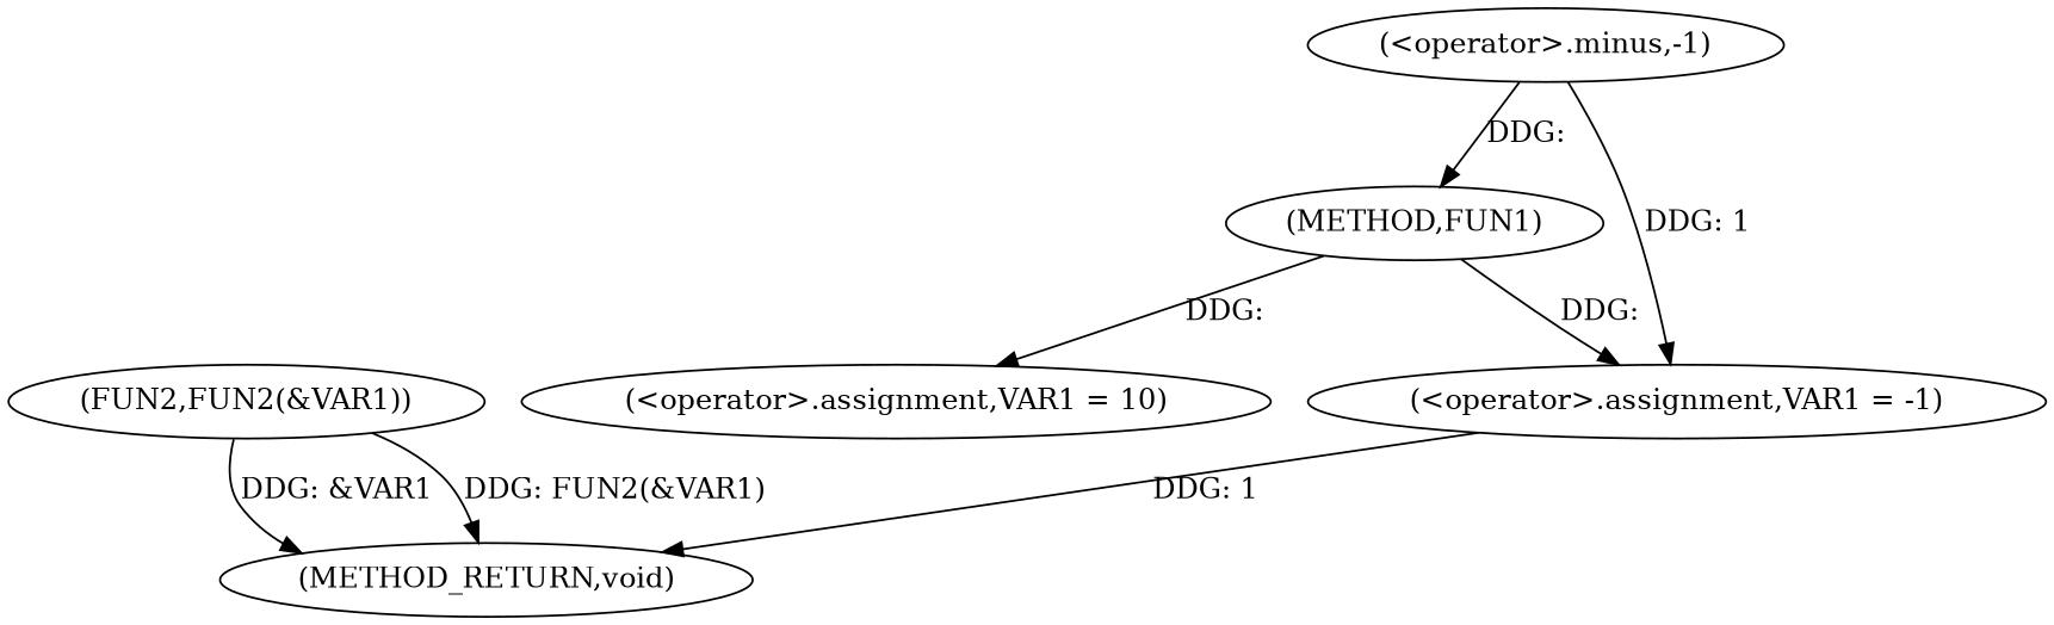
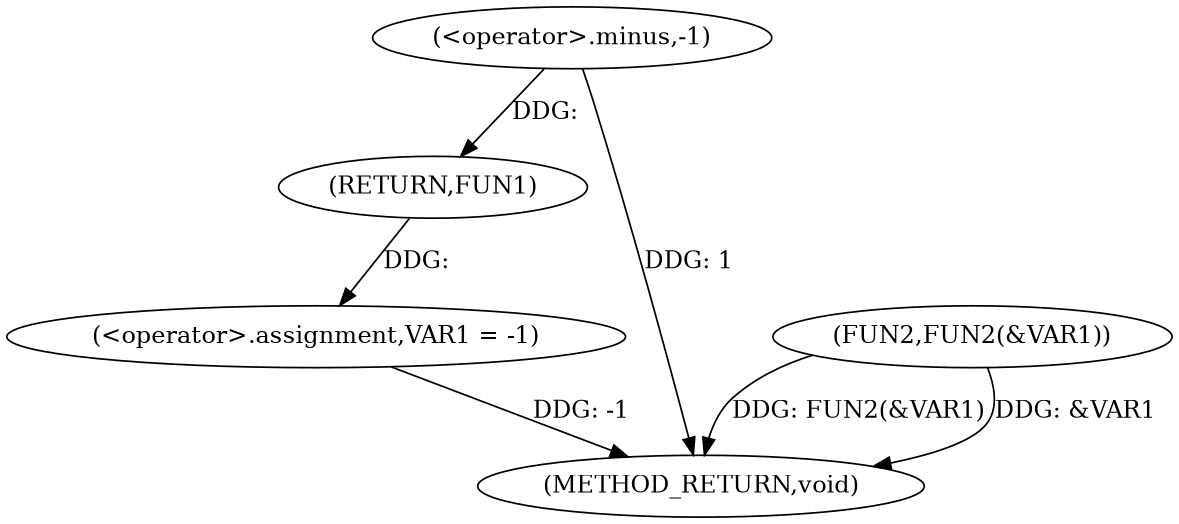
  digraph {
-   n1 [label="(METHOD,FUN1)"]
+   n1 [label="(RETURN,FUN1)"]
    n2 [label="(<operator>.assignment,VAR1 = -1)"]
-   n3 [label="(<operator>.assignment,VAR1 = 10)"]
    n4 [label="(METHOD_RETURN,void)"]
    n5 [label="(<operator>.minus,-1)"]
    n6 [label="(FUN2,FUN2(&VAR1))"]
    n1 -> n2 [label="DDG: "]
-   n1 -> n3 [label="DDG: "]
-   n2 -> n4 [label="DDG: 1"]
+   n2 -> n4 [label="DDG: -1"]
    n5 -> n1 [label="DDG: "]
-   n5 -> n2 [label="DDG: 1"]
+   n5 -> n4 [label="DDG: 1"]
    n6 -> n4 [label="DDG: FUN2(&VAR1)"]
    n6 -> n4 [label="DDG: &VAR1"]
  }
